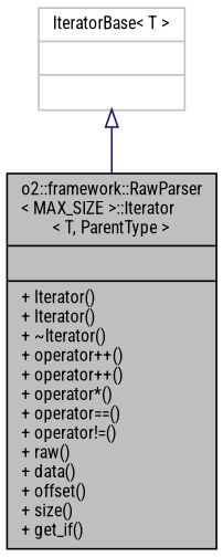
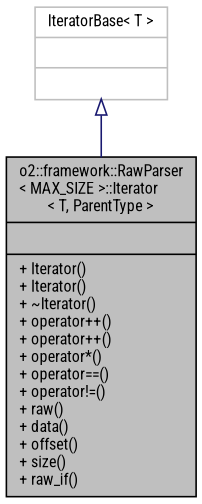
  digraph {
    fontname="Roboto Condensed"
    node [fontname="Roboto Condensed" fontsize=10 shape=record]
-   n1 [color=black fillcolor=grey75 fontcolor=black height=0.2 label="{o2::framework::RawParser\l\< MAX_SIZE \>::Iterator\l\< T, ParentType \>\n||+ Iterator()\l+ Iterator()\l+ ~Iterator()\l+ operator++()\l+ operator++()\l+ operator*()\l+ operator==()\l+ operator!=()\l+ raw()\l+ data()\l+ offset()\l+ size()\l+ get_if()\l}" style=filled width=0.4]
+   n1 [color=black fillcolor=grey75 fontcolor=black height=0.2 label="{o2::framework::RawParser\l\< MAX_SIZE \>::Iterator\l\< T, ParentType \>\n||+ Iterator()\l+ Iterator()\l+ ~Iterator()\l+ operator++()\l+ operator++()\l+ operator*()\l+ operator==()\l+ operator!=()\l+ raw()\l+ data()\l+ offset()\l+ size()\l+ raw_if()\l}" style=filled width=0.4]
    n2 [color=grey75 height=0.2 label="{IteratorBase\< T \>\n||}" width=0.4]
    n2 -> n1 [arrowtail=onormal color=midnightblue dir=back fontname="Roboto Condensed" fontsize=10 labelfontname=Helvetica labelfontsize=10 style=solid]
  }
